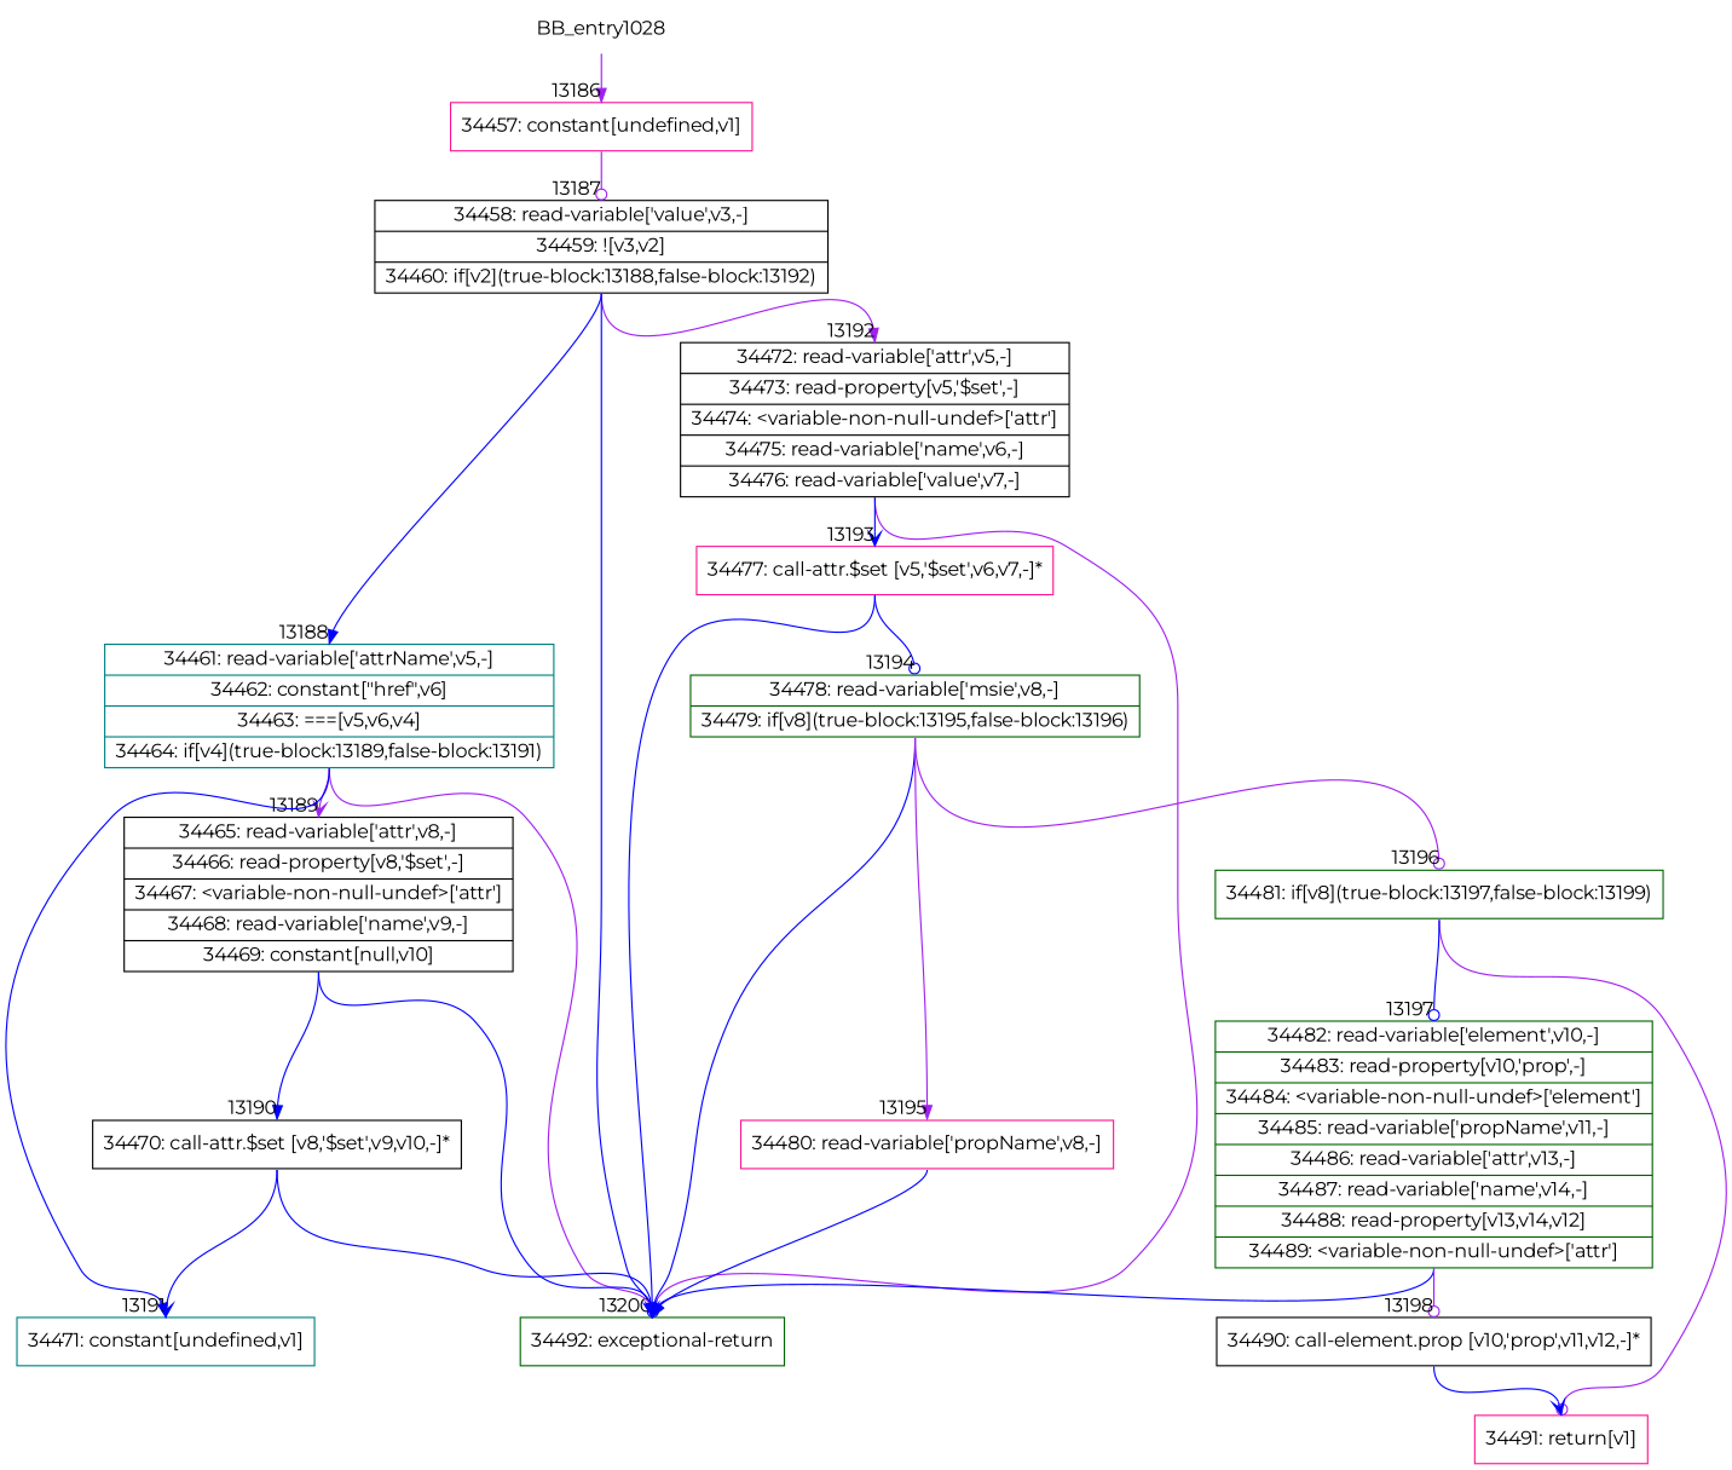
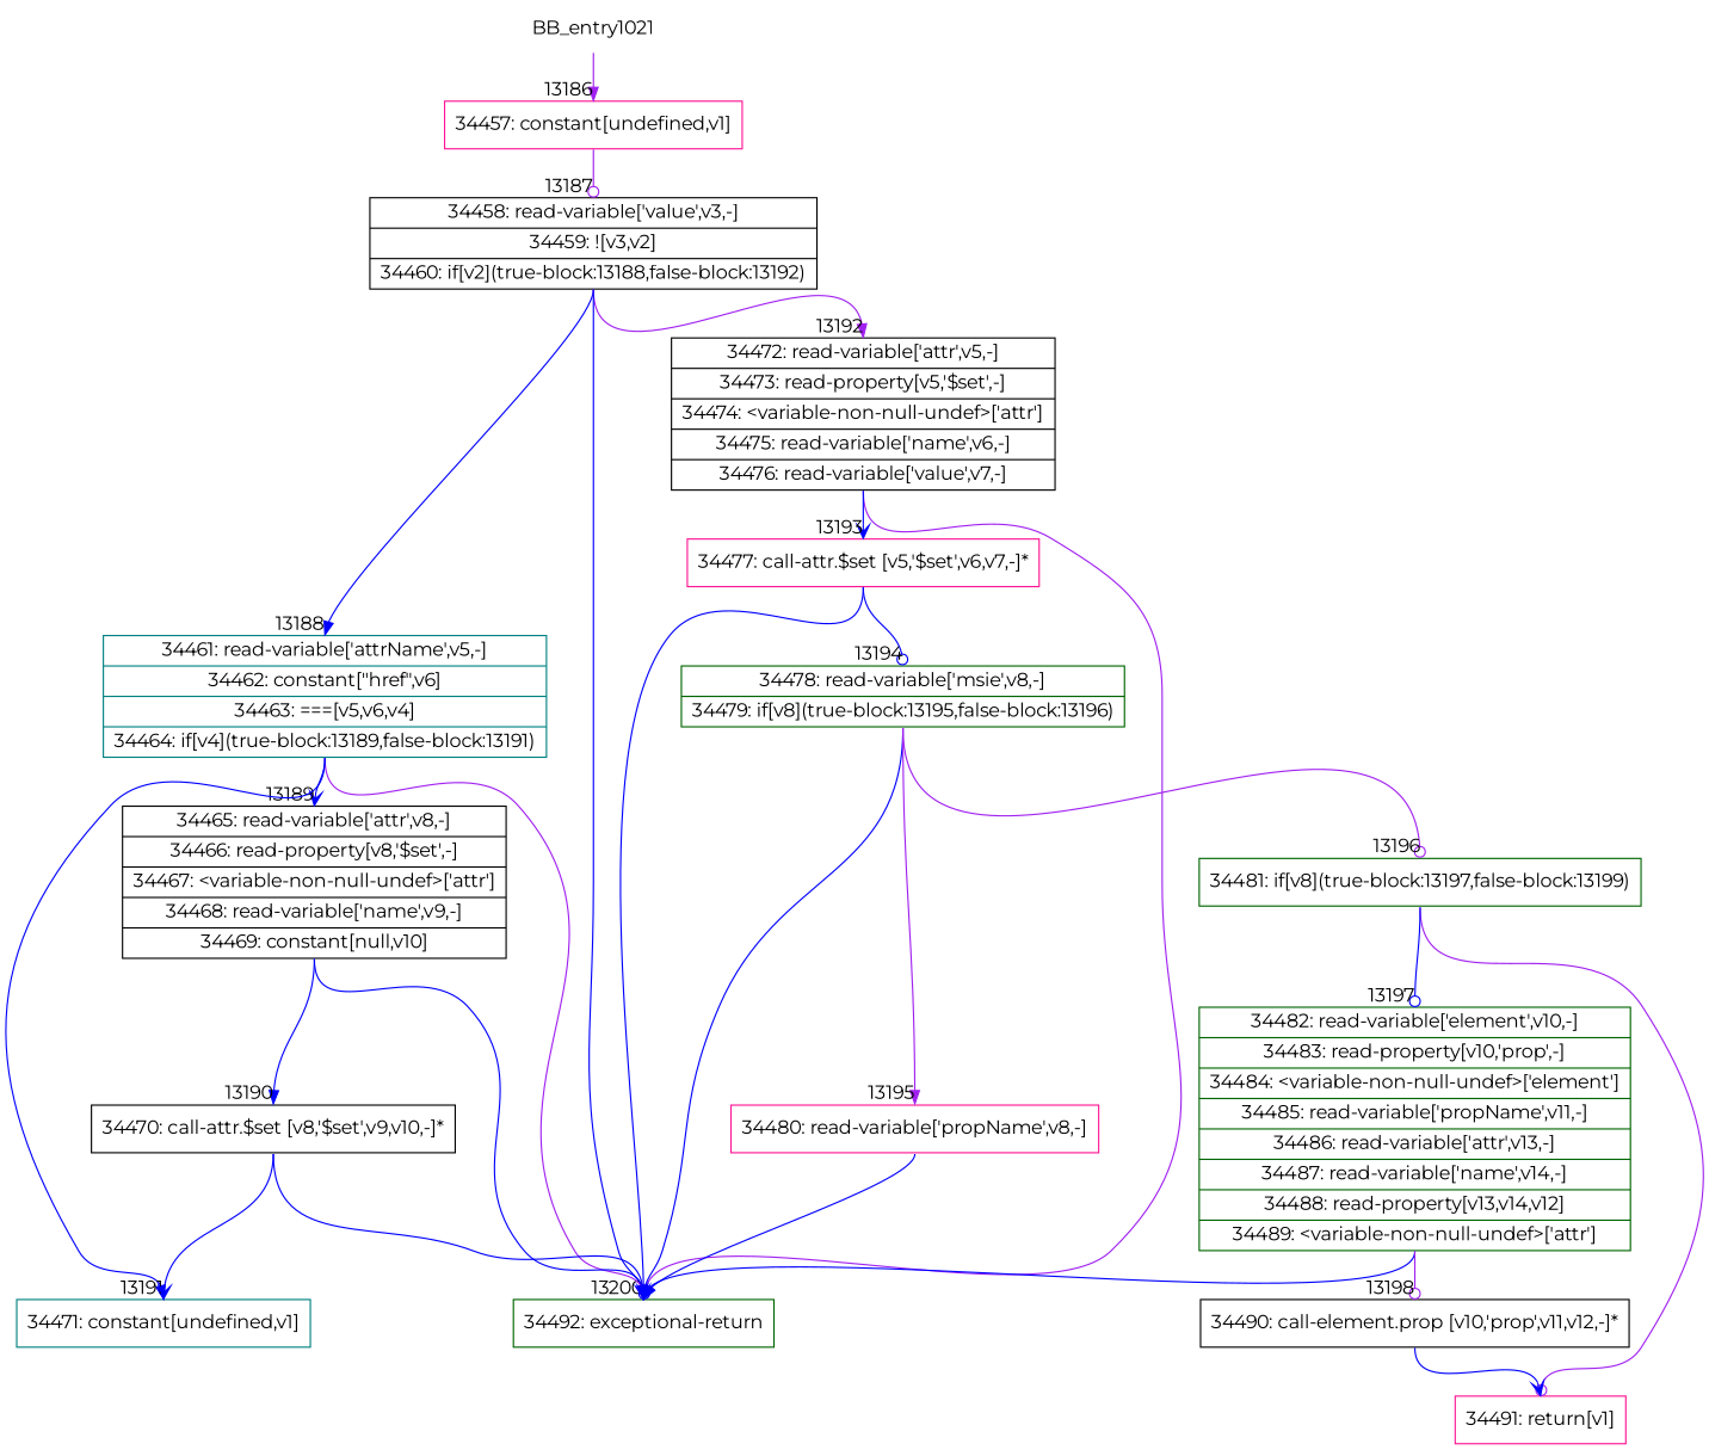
  digraph {
    fontname=Montserrat
    rankdir=TD
    node [color=darkgreen fontname=Montserrat shape=record]
    edge [arrowhead=normal color=blue fontname=Montserrat headport=n tailport=s]
-   BB_entry1021 [shape=none label=BB_entry1028]
+   BB_entry1021 [shape=none]
    n2 [color=deeppink label="{34457: constant[undefined,v1]}"]
    n3 [color=black label="{34458: read-variable['value',v3,-]|34459: ![v3,v2]|34460: if[v2](true-block:13188,false-block:13192)}"]
    n4 [color=teal label="{34461: read-variable['attrName',v5,-]|34462: constant[\"href\",v6]|34463: ===[v5,v6,v4]|34464: if[v4](true-block:13189,false-block:13191)}"]
    n5 [color=black label="{34472: read-variable['attr',v5,-]|34473: read-property[v5,'$set',-]|34474: \<variable-non-null-undef\>['attr']|34475: read-variable['name',v6,-]|34476: read-variable['value',v7,-]}"]
    n6 [label="{34492: exceptional-return}"]
    n7 [color=black label="{34465: read-variable['attr',v8,-]|34466: read-property[v8,'$set',-]|34467: \<variable-non-null-undef\>['attr']|34468: read-variable['name',v9,-]|34469: constant[null,v10]}"]
    n8 [color=teal label="{34471: constant[undefined,v1]}"]
    n9 [color=deeppink label="{34477: call-attr.$set [v5,'$set',v6,v7,-]*}"]
    n10 [color=black label="{34470: call-attr.$set [v8,'$set',v9,v10,-]*}"]
    n11 [label="{34478: read-variable['msie',v8,-]|34479: if[v8](true-block:13195,false-block:13196)}"]
    n12 [color=deeppink label="{34491: return[v1]}"]
    n13 [label="{34481: if[v8](true-block:13197,false-block:13199)}"]
    n14 [color=deeppink label="{34480: read-variable['propName',v8,-]}"]
    n15 [label="{34482: read-variable['element',v10,-]|34483: read-property[v10,'prop',-]|34484: \<variable-non-null-undef\>['element']|34485: read-variable['propName',v11,-]|34486: read-variable['attr',v13,-]|34487: read-variable['name',v14,-]|34488: read-property[v13,v14,v12]|34489: \<variable-non-null-undef\>['attr']}"]
    n16 [color=black label="{34490: call-element.prop [v10,'prop',v11,v12,-]*}"]
    BB_entry1021 -> n2 [color=purple headlabel="    13186"]
    n2 -> n3 [arrowhead=odot color=purple headlabel="      13187"]
    n3 -> n4 [headlabel="      13188"]
    n3 -> n5 [color=purple headlabel="      13192"]
    n3 -> n6 [headlabel="      13200"]
    n4 -> n6 [color=purple]
-   n4 -> n7 [arrowhead=vee color=purple headlabel="      13189"]
+   n4 -> n7 [arrowhead=vee headlabel="      13189"]
    n4 -> n8 [headlabel="      13191"]
    n5 -> n6 [arrowhead=vee color=purple]
    n5 -> n9 [arrowhead=vee headlabel="      13193"]
    n7 -> n6 [arrowhead=vee]
    n7 -> n10 [headlabel="      13190"]
    n9 -> n6 [arrowhead=vee]
    n9 -> n11 [arrowhead=odot headlabel="      13194"]
    n10 -> n6
    n10 -> n8 [arrowhead=vee]
    n11 -> n6 [arrowhead=odot]
    n11 -> n13 [arrowhead=odot color=purple headlabel="      13196"]
    n11 -> n14 [color=purple headlabel="      13195"]
    n13 -> n12 [arrowhead=odot color=purple]
    n13 -> n15 [arrowhead=odot headlabel="      13197"]
    n14 -> n6
    n15 -> n6
    n15 -> n16 [arrowhead=odot color=purple headlabel="      13198"]
    n16 -> n12 [arrowhead=vee]
  }
